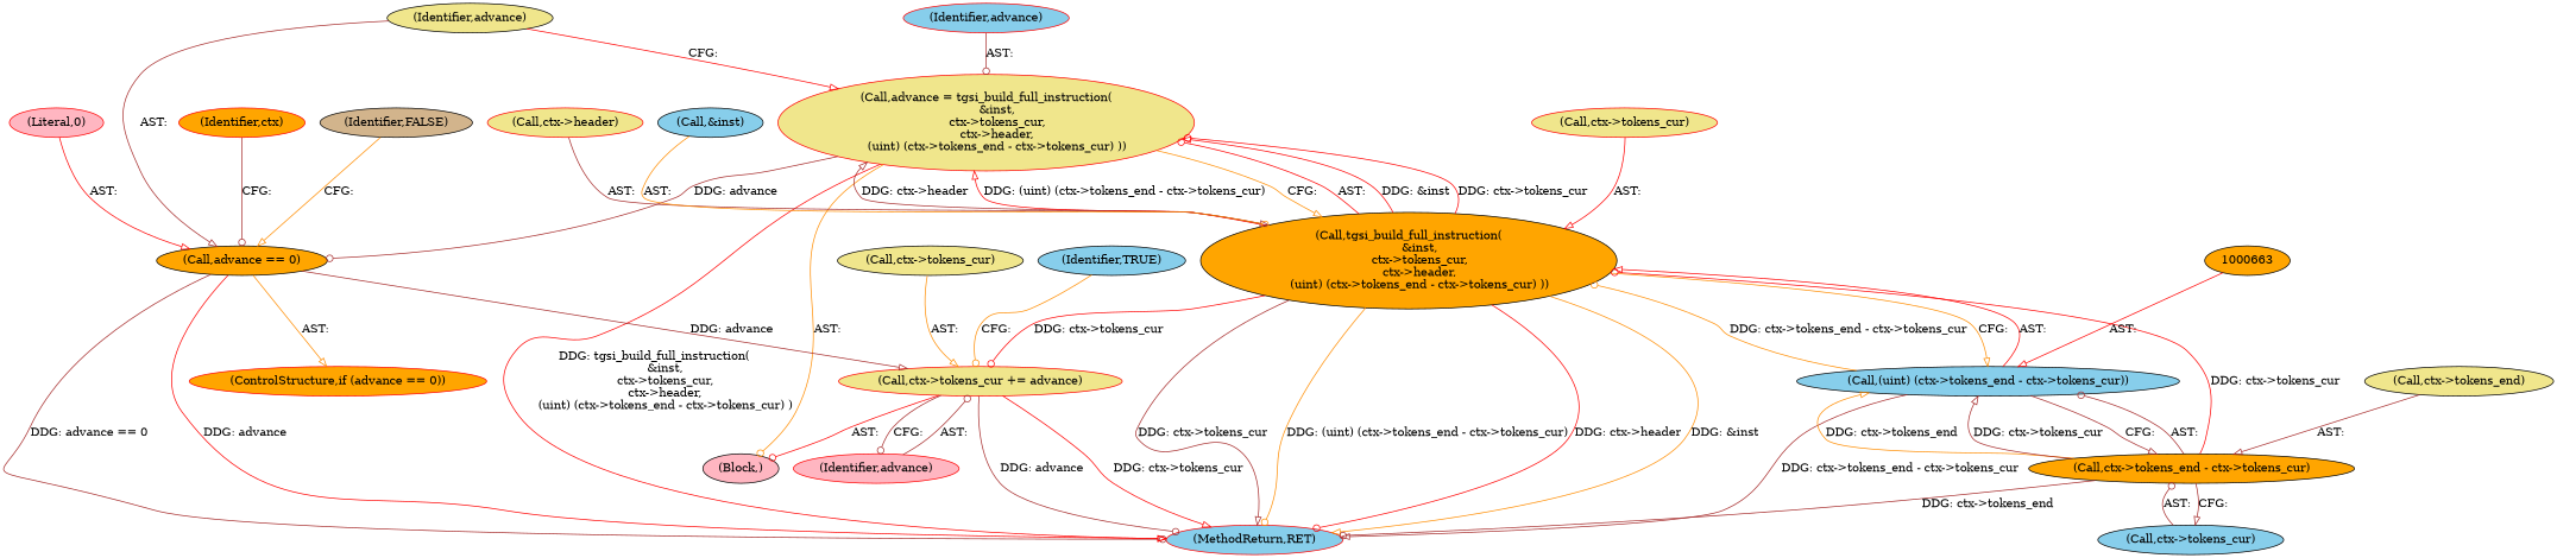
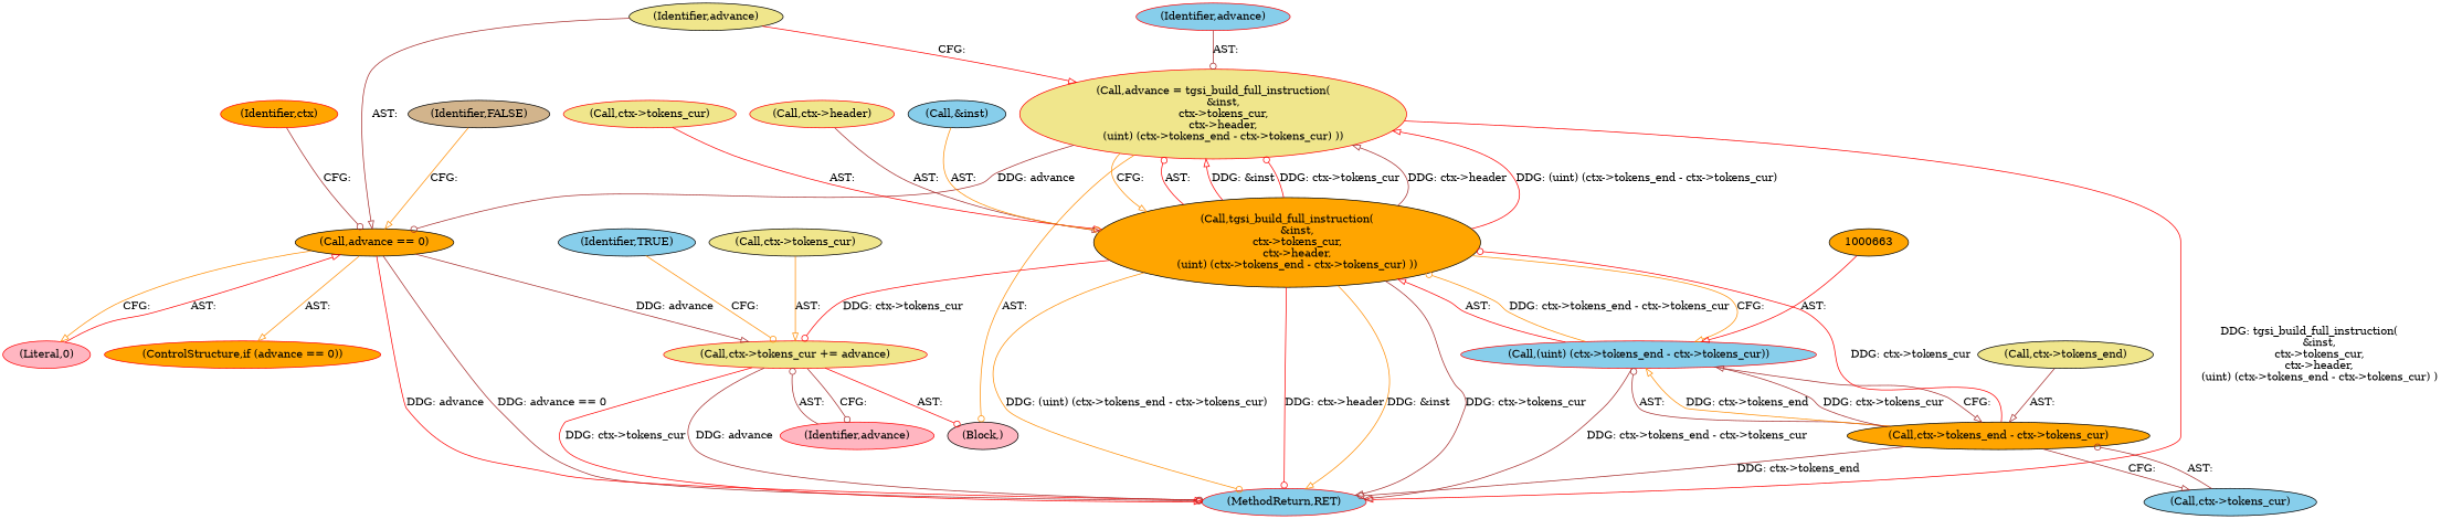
  digraph {
    node [color=black fillcolor=khaki style=filled]
    edge [arrowhead=onormal color=brown]
    n1 [color=red label="(Call,advance = tgsi_build_full_instruction(\n      &inst,\n      ctx->tokens_cur,\n      ctx->header,\n      (uint) (ctx->tokens_end - ctx->tokens_cur) ))"]
    n2 [fillcolor=orange label="(Call,tgsi_build_full_instruction(\n      &inst,\n      ctx->tokens_cur,\n      ctx->header,\n      (uint) (ctx->tokens_end - ctx->tokens_cur) ))"]
    n3 [fillcolor=orange label="(Call,advance == 0)"]
    n4 [fillcolor=lightpink label="(Block,)"]
    n5 [color=red fillcolor=skyblue label="(MethodReturn,RET)"]
-   n6 [fillcolor=skyblue label="(Call,(uint) (ctx->tokens_end - ctx->tokens_cur))"]
+   n6 [color=red fillcolor=skyblue label="(Call,(uint) (ctx->tokens_end - ctx->tokens_cur))"]
    n7 [color=red label="(Call,ctx->tokens_cur += advance)"]
    n8 [color=red fillcolor=lightpink label="(Literal,0)"]
    n9 [color=red fillcolor=orange label="(ControlStructure,if (advance == 0))"]
    n10 [fillcolor=orange label="(Call,ctx->tokens_end - ctx->tokens_cur)"]
    n11 [color=red fillcolor=lightpink label="(Identifier,advance)"]
    n12 [fillcolor=skyblue label="(Call,ctx->tokens_cur)"]
    n13 [color=red label="(Call,ctx->tokens_cur)"]
    n14 [color=red fillcolor=skyblue label="(Identifier,advance)"]
    n15 [label="(Call,ctx->tokens_cur)"]
    n16 [label="(Identifier,advance)"]
    n17 [fillcolor=skyblue label="(Identifier,TRUE)"]
    n18 [color=red label="(Call,ctx->header)"]
    n19 [label="(Call,ctx->tokens_end)"]
    n20 [fillcolor=skyblue label="(Call,&inst)"]
    n21 [color=red fillcolor=orange label="(Identifier,ctx)"]
    n22 [fillcolor=tan label="(Identifier,FALSE)"]
    1000663 [fillcolor=orange]
    n1 -> n2 [color=darkorange label="CFG: "]
    n1 -> n3 [arrowhead=odot label="DDG: advance"]
    n1 -> n4 [arrowhead=odot color=darkorange label="AST: "]
    n1 -> n5 [color=red label="DDG: tgsi_build_full_instruction(\n      &inst,\n      ctx->tokens_cur,\n      ctx->header,\n      (uint) (ctx->tokens_end - ctx->tokens_cur) )"]
    n2 -> n1 [arrowhead=odot color=red label="AST: "]
    n2 -> n1 [color=red label="DDG: &inst"]
    n2 -> n1 [arrowhead=odot color=red label="DDG: ctx->tokens_cur"]
    n2 -> n1 [label="DDG: ctx->header"]
    n2 -> n1 [color=red label="DDG: (uint) (ctx->tokens_end - ctx->tokens_cur)"]
    n2 -> n5 [label="DDG: ctx->tokens_cur"]
    n2 -> n5 [arrowhead=odot color=darkorange label="DDG: (uint) (ctx->tokens_end - ctx->tokens_cur)"]
    n2 -> n5 [arrowhead=odot color=red label="DDG: ctx->header"]
    n2 -> n5 [color=darkorange label="DDG: &inst"]
    n2 -> n6 [color=darkorange label="CFG: "]
    n2 -> n7 [arrowhead=odot color=red label="DDG: ctx->tokens_cur"]
    n3 -> n5 [arrowhead=odot label="DDG: advance == 0"]
    n3 -> n5 [color=red label="DDG: advance"]
    n3 -> n7 [label="DDG: advance"]
+   n3 -> n8 [color=darkorange label="CFG: "]
    n3 -> n9 [color=darkorange label="AST: "]
    n6 -> n2 [color=red label="AST: "]
    n6 -> n2 [arrowhead=odot color=darkorange label="DDG: ctx->tokens_end - ctx->tokens_cur"]
    n6 -> n5 [label="DDG: ctx->tokens_end - ctx->tokens_cur"]
    n6 -> n10 [label="CFG: "]
    n7 -> n4 [arrowhead=odot color=red label="AST: "]
    n7 -> n5 [arrowhead=odot label="DDG: advance"]
    n7 -> n5 [color=red label="DDG: ctx->tokens_cur"]
    n7 -> n11 [arrowhead=odot label="CFG: "]
    n8 -> n3 [color=red label="AST: "]
    n10 -> n2 [arrowhead=odot color=red label="DDG: ctx->tokens_cur"]
    n10 -> n5 [arrowhead=odot label="DDG: ctx->tokens_end"]
    n10 -> n6 [arrowhead=odot label="AST: "]
    n10 -> n6 [color=darkorange label="DDG: ctx->tokens_end"]
    n10 -> n6 [label="DDG: ctx->tokens_cur"]
    n10 -> n12 [label="CFG: "]
    n11 -> n7 [arrowhead=odot label="AST: "]
    n12 -> n10 [arrowhead=odot label="AST: "]
    n13 -> n2 [color=red label="AST: "]
    n14 -> n1 [arrowhead=odot label="AST: "]
    n15 -> n7 [color=darkorange label="AST: "]
    n16 -> n1 [color=red label="CFG: "]
    n16 -> n3 [label="AST: "]
    n17 -> n7 [arrowhead=odot color=darkorange label="CFG: "]
    n18 -> n2 [label="AST: "]
    n19 -> n10 [label="AST: "]
    n20 -> n2 [arrowhead=odot color=darkorange label="AST: "]
    n21 -> n3 [arrowhead=odot label="CFG: "]
    n22 -> n3 [color=darkorange label="CFG: "]
    1000663 -> n6 [color=red label="AST: "]
  }
